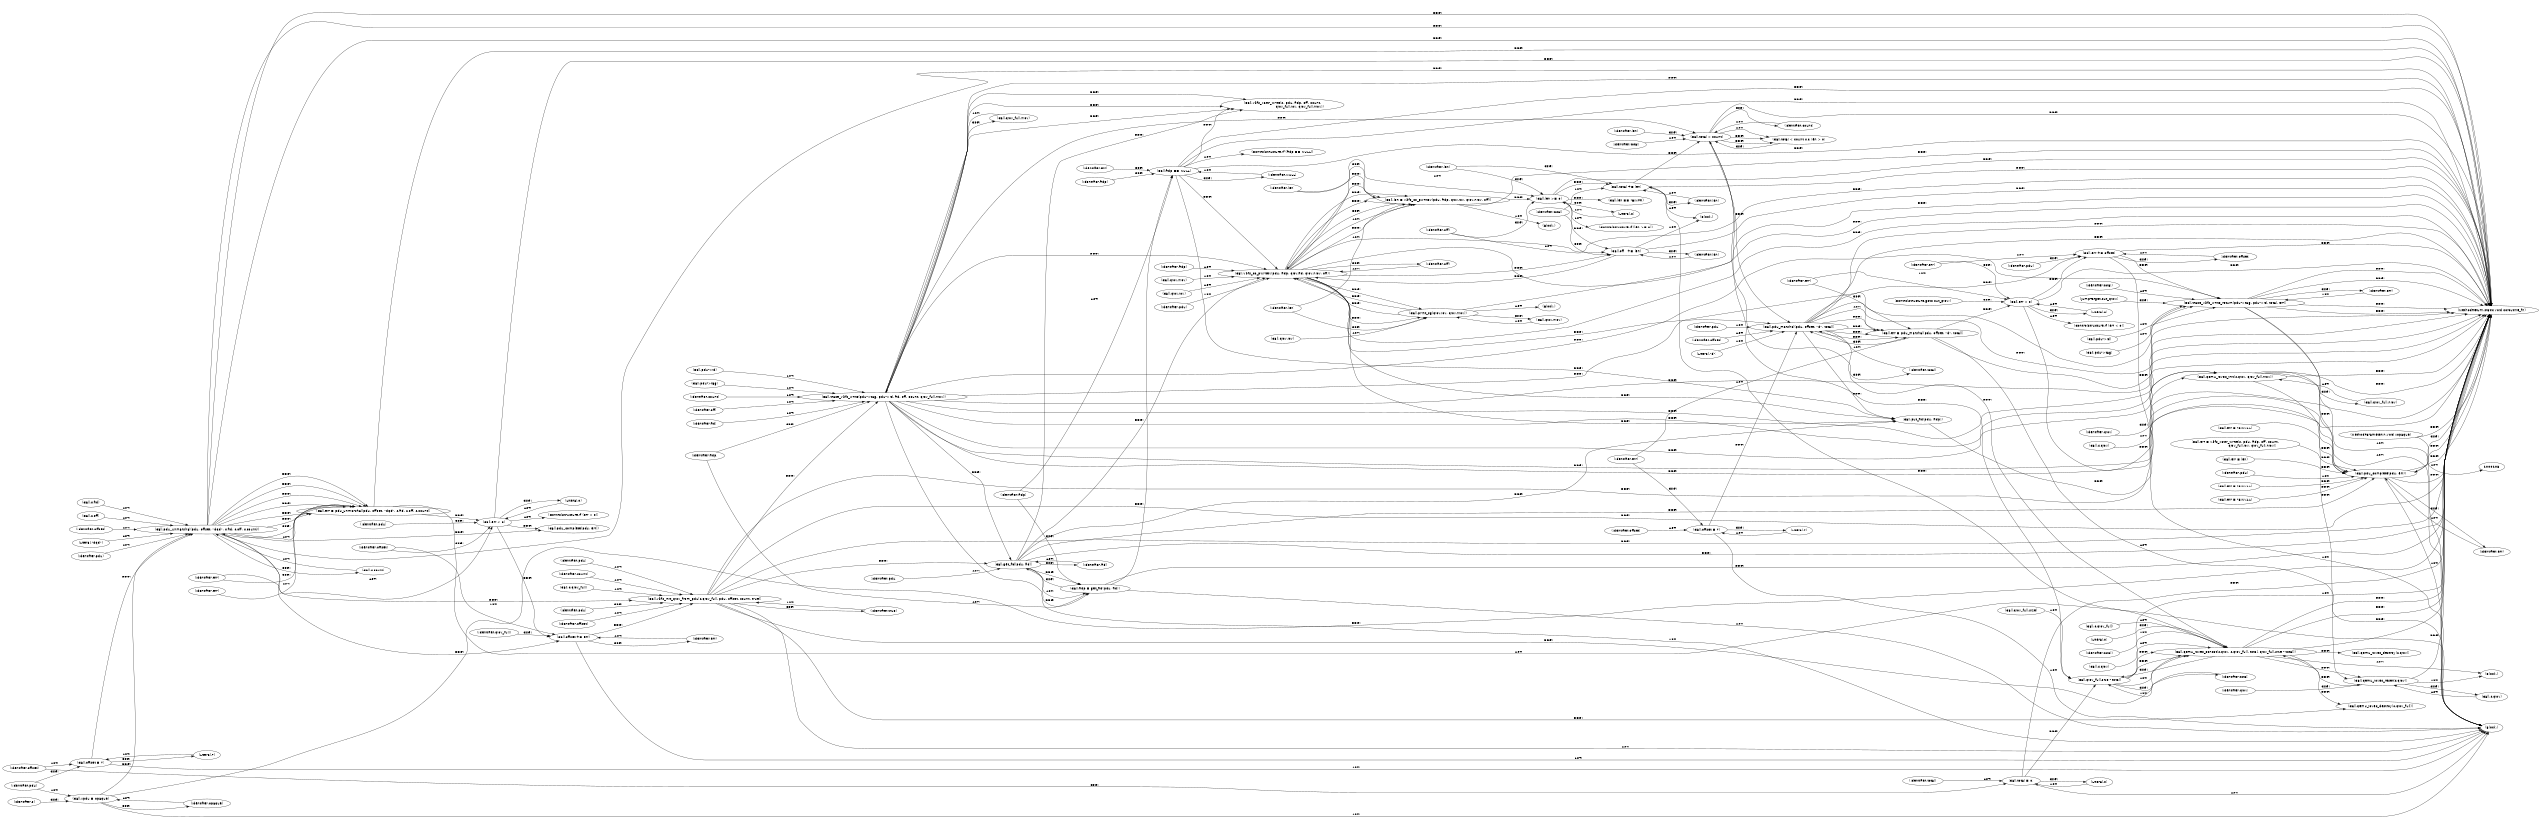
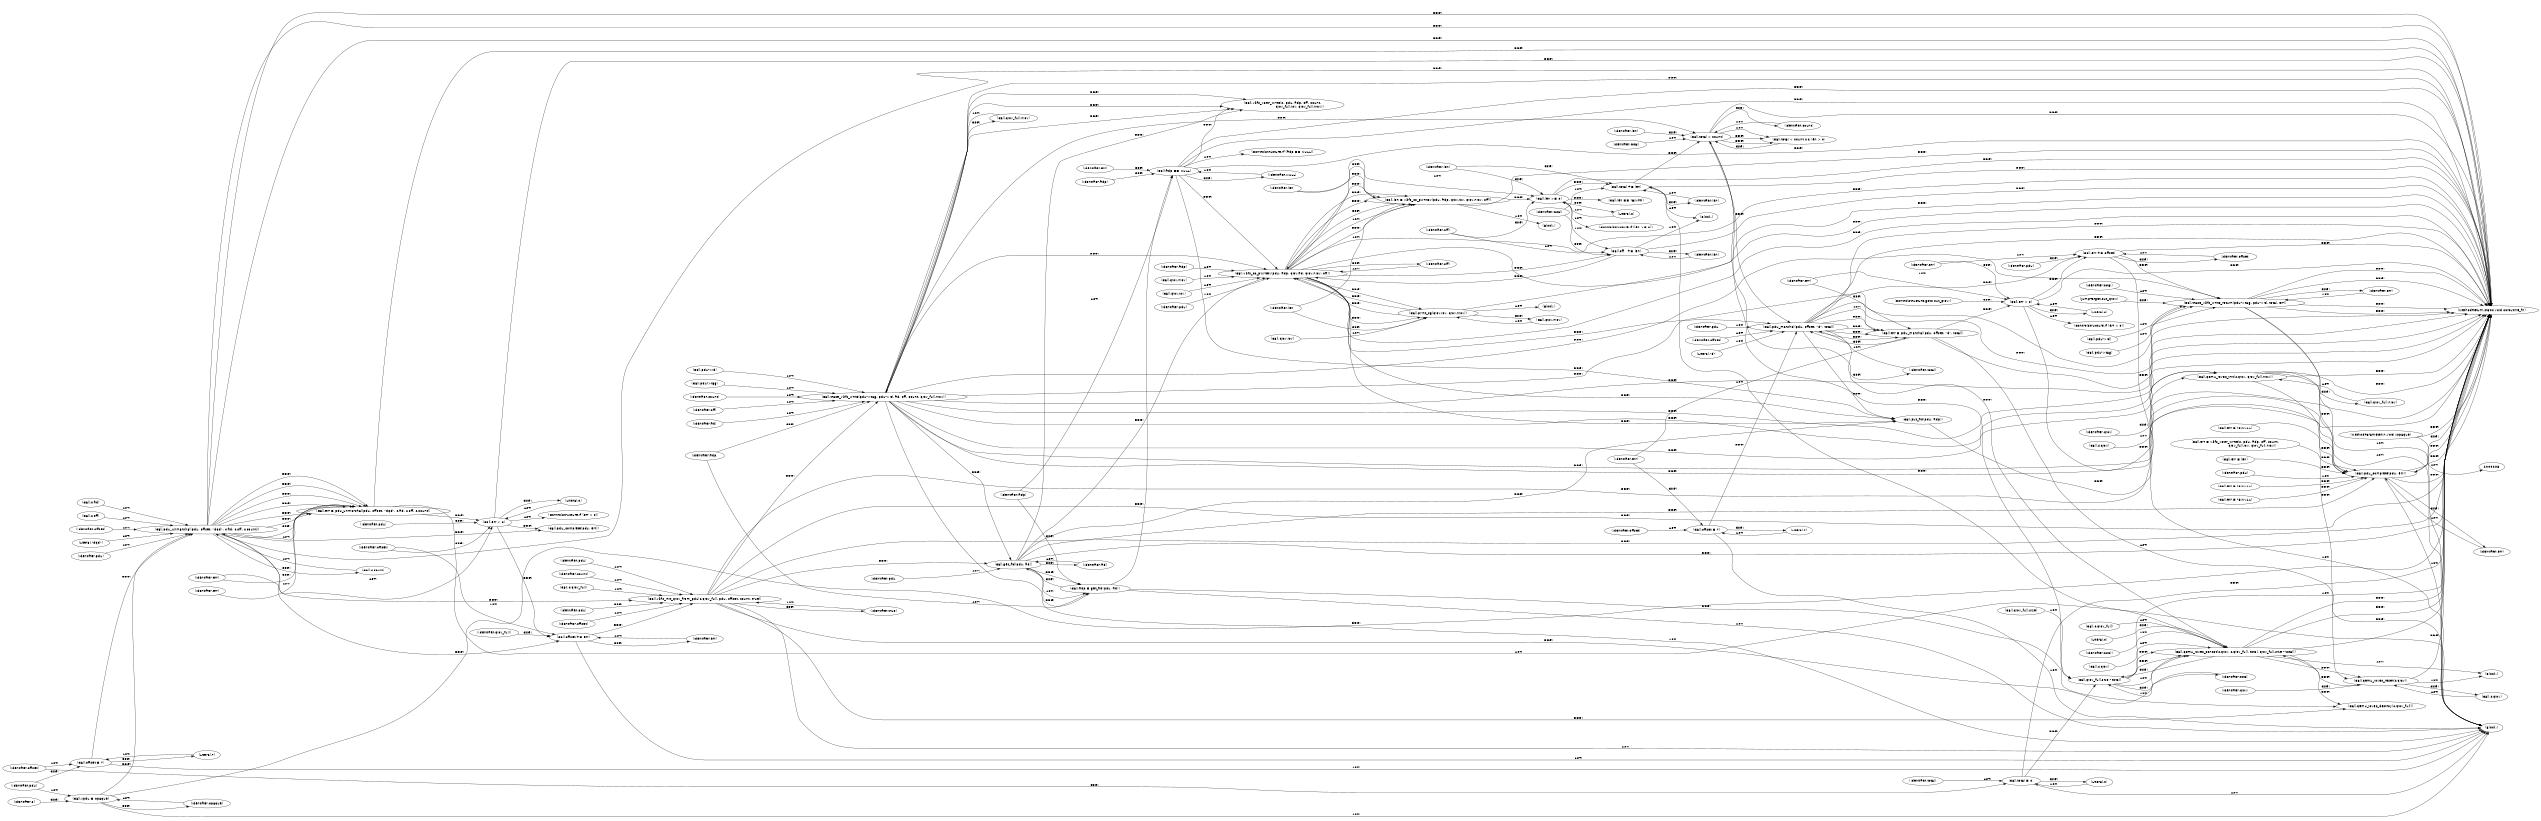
  digraph {
    fontname="DejaVu Sans"
    rankdir=LR
    node [fontname="DejaVu Sans"]
    edge [fontname="DejaVu Sans"]
    n1 [label="(Call,trace_v9fs_write_return(pdu->tag, pdu->id, total, err))"]
    n2 [label="(Call,pdu_complete(pdu, err))"]
    n3 [label="(MethodReturn,static void coroutine_fn)"]
    n4 [label="(Block,)"]
    n5 [label="(Identifier,err)"]
    n6 [label="(Identifier,err)"]
    n7 [label="(Call,trace_v9fs_write(pdu->tag, pdu->id, fid, off, count, qiov_full.niov))"]
    n8 [label="(Call,v9fs_co_pwritev(pdu, fidp, qiov.fid, qiov.niov, off))"]
    n9 [label="(Call,get_fid(pdu, fid))"]
    n10 [label="(Call,total < count)"]
    n11 [label="(Call,qemu_iovec_init(&qiov, qiov_full.niov))"]
    n12 [label="(Call,qiov_full.niov)"]
    n13 [label="(Call,v9fs_xattr_write(s, pdu, fidp, off, count,\n                               qiov_full.iov, qiov_full.niov))"]
    n14 [label="(Call,pdu_marshal(pdu, offset, \"d\", total))"]
    n15 [label="(Call,put_fid(pdu, fidp))"]
    n16 [label="(Call,print_sg(qiov.iov, qiov.niov))"]
    n17 [label="(Call,off   += len)"]
    n18 [label="(Call,len = v9fs_co_pwritev(pdu, fidp, qiov.iov, qiov.niov, off))"]
    n19 [label="(Identifier,off)"]
    n20 [label="(Call,fidp = get_fid(pdu, fid))"]
    n21 [label="(Identifier,fid)"]
    n22 [label="(Call,qiov_full.size - total)"]
    n23 [label="(Call,total < count && len > 0)"]
    n24 [label="(Identifier,count)"]
    n25 [label="(Call,qemu_iovec_reset(&qiov))"]
    n26 [label="(Call,qiov_full.niov)"]
    n27 [label="(Call,v9fs_init_qiov_from_pdu(&qiov_full, pdu, offset, count, true))"]
    n28 [label="(Call,qemu_iovec_concat(&qiov, &qiov_full, total, qiov_full.size - total))"]
    n29 [label="(Call,qemu_iovec_destroy(&qiov_full))"]
    n30 [label="(Identifier,true)"]
    n31 [label="(Call,total += len)"]
    n32 [label="(Block,)"]
-   n33 [label="(Call,qemu_iovec_destroy(&qiov))"]
    n34 [label="(Call,pdu_unmarshal(pdu, offset, \"dqd\", &fid, &off, &count))"]
    n35 [label="(Call,offset += err)"]
    n36 [label="(Call,err = pdu_unmarshal(pdu, offset, \"dqd\", &fid, &off, &count))"]
    n37 [label="(Call,&count)"]
    n38 [label="(Call,pdu_complete(pdu, err))"]
    n39 [label="(Identifier,err)"]
    n40 [label="(Call,err < 0)"]
    n41 [label="(Call,*pdu = opaque)"]
    n42 [label="(Identifier,opaque)"]
    n43 [label="(MethodParameterIn,void *opaque)"]
    1000103
    n45 [label="(Call,offset = 7)"]
    n46 [label="(Literal,7)"]
    n47 [label="(ControlStructure,if (err < 0))"]
    n48 [label="(Literal,0)"]
    n49 [label="(Call,err += offset)"]
    n50 [label="(Call,err = pdu_marshal(pdu, offset, \"d\", total))"]
    n51 [label="(Identifier,total)"]
    n52 [label="(Identifier,offset)"]
    n53 [label="(Call,err < 0)"]
    n54 [label="(Block,)"]
    n55 [label="(Call,qiov.niov)"]
    n56 [label="(Block,)"]
    n57 [label="(Identifier,len)"]
    n58 [label="(Call,len >= 0)"]
    n59 [label="(Block,)"]
    n60 [label="(Call,fidp == NULL)"]
    n61 [label="(ControlStructure,if (fidp == NULL))"]
    n62 [label="(Identifier,NULL)"]
    n63 [label="(ControlStructure,if (len >= 0))"]
    n64 [label="(Call,len == -EINTR)"]
    n65 [label="(Literal,0)"]
    n66 [label="(Identifier,len)"]
    n67 [label="(Call,offset = 7)"]
    n68 [label="(Literal,7)"]
    n69 [label="(Identifier,total)"]
    n70 [label="(Call,&qiov)"]
    n71 [label="(Call,total = 0)"]
    n72 [label="(Literal,0)"]
    n73 [label="(Literal,0)"]
    n74 [label="(ControlStructure,if (err < 0))"]
    n75 [label="(Identifier,pdu)"]
    n76 [label="(Identifier,len)"]
    n77 [label="(Identifier,pdu)"]
    n78 [label="(Call,&qiov)"]
    n79 [label="(Identifier,fidp)"]
    n80 [label="(Identifier,total)"]
    n81 [label="(Call,&fid)"]
    n82 [label="(Call,err = -EINVAL)"]
    n83 [label="(Identifier,pdu)"]
    n84 [label="(Identifier,total)"]
    n85 [label="(Call,err = -EINVAL)"]
    n86 [label="(Call,pdu->id)"]
    n87 [label="(JumpTarget,out_qiov:)"]
    n88 [label="(Call,&qiov)"]
    n89 [label="(Identifier,pdu)"]
    n90 [label="(Identifier,offset)"]
    n91 [label="(Call,&off)"]
    n92 [label="(Call,pdu->tag)"]
    n93 [label="(Identifier,qiov)"]
    n94 [label="(Identifier,total)"]
    n95 [label="(Call,err = -EINVAL)"]
    n96 [label="(Identifier,err)"]
    n97 [label="(Identifier,offset)"]
    n98 [label="(Identifier,qiov_full)"]
    n99 [label="(Identifier,count)"]
    n100 [label="(Identifier,err)"]
    n101 [label="(Call,&qiov_full)"]
    n102 [label="(Call,qiov_full.size)"]
    n103 [label="(Identifier,pdu)"]
    n104 [label="(Identifier,err)"]
    n105 [label="(Call,qiov.iov)"]
    n106 [label="(Call,qiov.niov)"]
    n107 [label="(ControlStructure,goto out_qiov;)"]
    n108 [label="(Call,&qiov_full)"]
    n109 [label="(Call,pdu->id)"]
    n110 [label="(Call,qiov.iov)"]
    n111 [label="(Call,pdu->tag)"]
    n112 [label="(Identifier,count)"]
    n113 [label="(Call,err = v9fs_xattr_write(s, pdu, fidp, off, count,\n                               qiov_full.iov, qiov_full.niov))"]
    n114 [label="(Identifier,err)"]
    n115 [label="(Identifier,len)"]
    n116 [label="(Identifier,len)"]
    n117 [label="(Identifier,offset)"]
    n118 [label="(Identifier,len)"]
    n119 [label="(Identifier,err)"]
    n120 [label="(Identifier,total)"]
    n121 [label="(Identifier,pdu)"]
    n122 [label="(Identifier,offset)"]
    n123 [label="(Literal,0)"]
    n124 [label="(Identifier,pdu)"]
    n125 [label="(Identifier,off)"]
    n126 [label="(Call,err = len)"]
    n127 [label="(Literal,\"d\")"]
    n128 [label="(Identifier,qiov)"]
    n129 [label="(Identifier,total)"]
    n130 [label="(Identifier,pdu)"]
    n131 [label="(Identifier,offset)"]
    n132 [label="(Identifier,fidp)"]
    n133 [label="(Identifier,err)"]
    n134 [label="(Identifier,fidp)"]
    n135 [label="(Identifier,fidp)"]
    n136 [label="(Literal,\"dqd\")"]
    n137 [label="(Identifier,pdu)"]
    n138 [label="(Identifier,off)"]
    n139 [label="(Identifier,s)"]
    n140 [label="(Identifier,pdu)"]
    n141 [label="(Identifier,offset)"]
    n142 [label="(Identifier,fid)"]
    n1 -> n2 [label="DDG: "]
    n1 -> n3 [label="DDG: "]
    n1 -> n3 [label="DDG: "]
    n1 -> n3 [label="DDG: "]
    n1 -> n3 [label="DDG: "]
    n1 -> n4 [label="AST: "]
    n1 -> n5 [label="CFG: "]
    n2 -> n3 [label="DDG: "]
    n2 -> n3 [label="DDG: "]
    n2 -> n3 [label="DDG: "]
    n2 -> n4 [label="AST: "]
    n2 -> n6 [label="CFG: "]
    n3 -> n2 [label="CFG: "]
    n5 -> n1 [label="AST: "]
    n6 -> n2 [label="AST: "]
    n7 -> n1 [label="DDG: "]
    n7 -> n1 [label="DDG: "]
    n7 -> n3 [label="DDG: "]
    n7 -> n3 [label="DDG: "]
    n7 -> n3 [label="DDG: "]
    n7 -> n3 [label="DDG: "]
    n7 -> n3 [label="DDG: "]
    n7 -> n3 [label="DDG: "]
    n7 -> n4 [label="AST: "]
    n7 -> n8 [label="DDG: "]
    n7 -> n9 [label="DDG: "]
    n7 -> n10 [label="DDG: "]
    n7 -> n11 [label="DDG: "]
    n7 -> n12 [label="CFG: "]
    n7 -> n13 [label="DDG: "]
    n7 -> n13 [label="DDG: "]
    n7 -> n13 [label="DDG: "]
    n8 -> n3 [label="DDG: "]
    n8 -> n3 [label="DDG: "]
    n8 -> n3 [label="DDG: "]
    n8 -> n14 [label="DDG: "]
    n8 -> n15 [label="DDG: "]
    n8 -> n15 [label="DDG: "]
    n8 -> n16 [label="DDG: "]
    n8 -> n16 [label="DDG: "]
    n8 -> n17 [label="DDG: "]
    n8 -> n18 [label="AST: "]
    n8 -> n18 [label="DDG: "]
    n8 -> n18 [label="DDG: "]
    n8 -> n18 [label="DDG: "]
    n8 -> n18 [label="DDG: "]
    n8 -> n18 [label="DDG: "]
    n8 -> n19 [label="CFG: "]
    n9 -> n2 [label="DDG: "]
    n9 -> n3 [label="DDG: "]
    n9 -> n8 [label="DDG: "]
    n9 -> n13 [label="DDG: "]
    n9 -> n15 [label="DDG: "]
    n9 -> n20 [label="AST: "]
    n9 -> n20 [label="DDG: "]
    n9 -> n20 [label="DDG: "]
    n9 -> n21 [label="CFG: "]
    n10 -> n3 [label="DDG: "]
    n10 -> n14 [label="DDG: "]
    n10 -> n22 [label="DDG: "]
    n10 -> n23 [label="AST: "]
    n10 -> n23 [label="DDG: "]
    n10 -> n23 [label="DDG: "]
    n10 -> n24 [label="CFG: "]
    n11 -> n3 [label="DDG: "]
    n11 -> n3 [label="DDG: "]
    n11 -> n4 [label="AST: "]
    n11 -> n25 [label="DDG: "]
    n11 -> n26 [label="CFG: "]
    n12 -> n7 [label="AST: "]
    n14 -> n1 [label="DDG: "]
    n14 -> n3 [label="DDG: "]
    n14 -> n3 [label="DDG: "]
    n14 -> n15 [label="DDG: "]
    n14 -> n49 [label="DDG: "]
    n14 -> n50 [label="AST: "]
    n14 -> n50 [label="DDG: "]
    n14 -> n50 [label="DDG: "]
    n14 -> n50 [label="DDG: "]
    n14 -> n50 [label="DDG: "]
    n14 -> n51 [label="CFG: "]
    n15 -> n2 [label="DDG: "]
    n16 -> n3 [label="DDG: "]
    n16 -> n8 [label="DDG: "]
    n16 -> n8 [label="DDG: "]
    n16 -> n54 [label="AST: "]
    n16 -> n55 [label="CFG: "]
    n17 -> n3 [label="DDG: "]
    n17 -> n8 [label="DDG: "]
    n17 -> n56 [label="AST: "]
    n17 -> n57 [label="CFG: "]
    n18 -> n3 [label="DDG: "]
    n18 -> n8 [label="CFG: "]
    n18 -> n58 [label="DDG: "]
    n18 -> n59 [label="AST: "]
    n19 -> n8 [label="AST: "]
-   n20 -> n3 [label="DDG: "]
+   n20 -> n29 [label="DDG: "]
    n20 -> n4 [label="AST: "]
    n20 -> n9 [label="CFG: "]
    n20 -> n60 [label="DDG: "]
    n21 -> n9 [label="AST: "]
    n22 -> n3 [label="AST: "]
    n22 -> n28 [label="AST: "]
    n22 -> n28 [label="DDG: "]
    n22 -> n28 [label="DDG: "]
    n22 -> n69 [label="CFG: "]
    n23 -> n10 [label="CFG: "]
    n24 -> n10 [label="AST: "]
    n25 -> n3 [label="DDG: "]
    n25 -> n28 [label="DDG: "]
    n25 -> n32 [label="AST: "]
    n25 -> n70 [label="CFG: "]
    n26 -> n11 [label="AST: "]
    n27 -> n3 [label="DDG: "]
    n27 -> n3 [label="DDG: "]
    n27 -> n3 [label="DDG: "]
    n27 -> n4 [label="AST: "]
    n27 -> n7 [label="DDG: "]
    n27 -> n9 [label="DDG: "]
    n27 -> n28 [label="DDG: "]
    n27 -> n29 [label="DDG: "]
    n27 -> n30 [label="CFG: "]
    n28 -> n3 [label="DDG: "]
    n28 -> n3 [label="DDG: "]
    n28 -> n3 [label="DDG: "]
    n28 -> n10 [label="DDG: "]
    n28 -> n22 [label="CFG: "]
    n28 -> n25 [label="DDG: "]
    n28 -> n29 [label="DDG: "]
    n28 -> n31 [label="DDG: "]
    n28 -> n32 [label="AST: "]
-   n28 -> n33 [label="DDG: "]
    n30 -> n27 [label="AST: "]
    n31 -> n3 [label="DDG: "]
    n31 -> n10 [label="DDG: "]
    n31 -> n56 [label="AST: "]
    n31 -> n66 [label="CFG: "]
    n34 -> n3 [label="DDG: "]
    n34 -> n3 [label="DDG: "]
    n34 -> n3 [label="DDG: "]
    n34 -> n3 [label="DDG: "]
    n34 -> n27 [label="DDG: "]
    n34 -> n35 [label="DDG: "]
    n34 -> n36 [label="AST: "]
    n34 -> n36 [label="DDG: "]
    n34 -> n36 [label="DDG: "]
    n34 -> n36 [label="DDG: "]
    n34 -> n36 [label="DDG: "]
    n34 -> n36 [label="DDG: "]
    n34 -> n36 [label="DDG: "]
    n34 -> n37 [label="CFG: "]
    n34 -> n38 [label="DDG: "]
    n35 -> n4 [label="AST: "]
    n35 -> n27 [label="DDG: "]
    n35 -> n39 [label="CFG: "]
    n36 -> n3 [label="DDG: "]
    n36 -> n4 [label="AST: "]
    n36 -> n34 [label="CFG: "]
    n36 -> n40 [label="DDG: "]
    n37 -> n34 [label="AST: "]
    n39 -> n35 [label="AST: "]
    n40 -> n3 [label="DDG: "]
    n40 -> n35 [label="DDG: "]
    n40 -> n38 [label="DDG: "]
    n40 -> n47 [label="AST: "]
    n40 -> n48 [label="CFG: "]
    n41 -> n3 [label="DDG: "]
    n41 -> n4 [label="AST: "]
    n41 -> n34 [label="DDG: "]
    n41 -> n42 [label="CFG: "]
    n42 -> n41 [label="AST: "]
    n43 -> n3 [label="DDG: "]
    n43 -> 1000103 [label="AST: "]
    n45 -> n4 [label="AST: "]
    n45 -> n34 [label="DDG: "]
    n45 -> n46 [label="CFG: "]
    n46 -> n45 [label="AST: "]
    n48 -> n40 [label="AST: "]
    n49 -> n1 [label="DDG: "]
    n49 -> n3 [label="DDG: "]
    n49 -> n4 [label="AST: "]
    n49 -> n52 [label="CFG: "]
    n50 -> n3 [label="DDG: "]
    n50 -> n4 [label="AST: "]
    n50 -> n14 [label="CFG: "]
    n50 -> n53 [label="DDG: "]
    n51 -> n14 [label="AST: "]
    n52 -> n49 [label="AST: "]
    n53 -> n2 [label="DDG: "]
    n53 -> n3 [label="DDG: "]
    n53 -> n49 [label="DDG: "]
    n53 -> n73 [label="CFG: "]
    n53 -> n74 [label="AST: "]
    n55 -> n16 [label="AST: "]
    n57 -> n17 [label="AST: "]
    n58 -> n3 [label="DDG: "]
-   n58 -> n17 [label="DDG: "]
+   n58 -> n17 [label="AST: "]
    n58 -> n31 [label="DDG: "]
    n58 -> n63 [label="AST: "]
    n58 -> n64 [label="DDG: "]
    n58 -> n65 [label="CFG: "]
    n60 -> n3 [label="DDG: "]
    n60 -> n3 [label="DDG: "]
    n60 -> n3 [label="DDG: "]
    n60 -> n8 [label="DDG: "]
    n60 -> n13 [label="DDG: "]
    n60 -> n15 [label="DDG: "]
    n60 -> n61 [label="AST: "]
    n60 -> n62 [label="CFG: "]
    n62 -> n60 [label="AST: "]
    n65 -> n58 [label="AST: "]
    n66 -> n31 [label="AST: "]
    n67 -> n4 [label="AST: "]
    n67 -> n14 [label="DDG: "]
    n67 -> n68 [label="CFG: "]
    n68 -> n67 [label="AST: "]
    n69 -> n22 [label="AST: "]
    n70 -> n25 [label="AST: "]
    n71 -> n3 [label="DDG: "]
    n71 -> n4 [label="AST: "]
    n71 -> n22 [label="DDG: "]
    n71 -> n72 [label="CFG: "]
    n72 -> n71 [label="AST: "]
    n73 -> n53 [label="AST: "]
    n75 -> n9 [label="AST: "]
    n76 -> n10 [label="CFG: "]
    n77 -> n49 [label="CFG: "]
    n78 -> n28 [label="AST: "]
    n79 -> n20 [label="CFG: "]
    n79 -> n60 [label="AST: "]
    n80 -> n17 [label="CFG: "]
    n80 -> n31 [label="AST: "]
    n81 -> n34 [label="AST: "]
    n82 -> n2 [label="DDG: "]
    n83 -> n27 [label="AST: "]
    n84 -> n71 [label="AST: "]
    n85 -> n2 [label="DDG: "]
    n86 -> n7 [label="AST: "]
    n87 -> n1 [label="CFG: "]
    n88 -> n11 [label="AST: "]
    n89 -> n14 [label="AST: "]
    n90 -> n14 [label="AST: "]
    n91 -> n34 [label="AST: "]
    n92 -> n7 [label="AST: "]
    n93 -> n11 [label="CFG: "]
    n94 -> n10 [label="AST: "]
    n95 -> n2 [label="DDG: "]
    n96 -> n50 [label="CFG: "]
    n96 -> n53 [label="AST: "]
    n97 -> n45 [label="AST: "]
    n97 -> n71 [label="CFG: "]
    n98 -> n35 [label="CFG: "]
    n99 -> n27 [label="AST: "]
    n100 -> n36 [label="AST: "]
    n101 -> n27 [label="AST: "]
    n102 -> n22 [label="AST: "]
    n103 -> n27 [label="CFG: "]
    n104 -> n36 [label="CFG: "]
    n104 -> n40 [label="AST: "]
    n105 -> n16 [label="AST: "]
    n106 -> n8 [label="AST: "]
    n107 -> n53 [label="CFG: "]
    n108 -> n28 [label="AST: "]
    n109 -> n1 [label="AST: "]
    n110 -> n8 [label="AST: "]
    n111 -> n1 [label="AST: "]
    n112 -> n7 [label="AST: "]
    n113 -> n2 [label="DDG: "]
    n114 -> n49 [label="AST: "]
    n114 -> n53 [label="CFG: "]
    n115 -> n16 [label="CFG: "]
    n115 -> n18 [label="AST: "]
    n116 -> n18 [label="CFG: "]
    n116 -> n58 [label="AST: "]
    n117 -> n35 [label="AST: "]
    n117 -> n40 [label="CFG: "]
    n118 -> n31 [label="CFG: "]
    n118 -> n58 [label="CFG: "]
    n119 -> n60 [label="CFG: "]
    n120 -> n1 [label="AST: "]
    n121 -> n40 [label="CFG: "]
    n122 -> n67 [label="AST: "]
    n123 -> n28 [label="CFG: "]
    n124 -> n8 [label="AST: "]
    n125 -> n7 [label="AST: "]
    n126 -> n2 [label="DDG: "]
    n127 -> n14 [label="AST: "]
    n128 -> n25 [label="CFG: "]
    n129 -> n28 [label="AST: "]
    n130 -> n2 [label="AST: "]
    n131 -> n34 [label="AST: "]
    n132 -> n60 [label="CFG: "]
    n133 -> n50 [label="AST: "]
    n133 -> n67 [label="CFG: "]
    n134 -> n7 [label="CFG: "]
    n134 -> n20 [label="AST: "]
    n135 -> n8 [label="AST: "]
    n136 -> n34 [label="AST: "]
    n137 -> n34 [label="AST: "]
    n138 -> n17 [label="AST: "]
    n138 -> n58 [label="CFG: "]
    n139 -> n41 [label="CFG: "]
    n140 -> n41 [label="AST: "]
    n140 -> n45 [label="CFG: "]
    n141 -> n27 [label="AST: "]
    n142 -> n7 [label="AST: "]
  }
